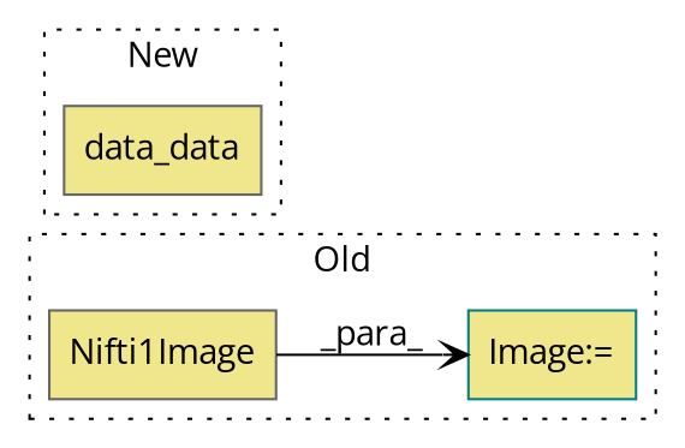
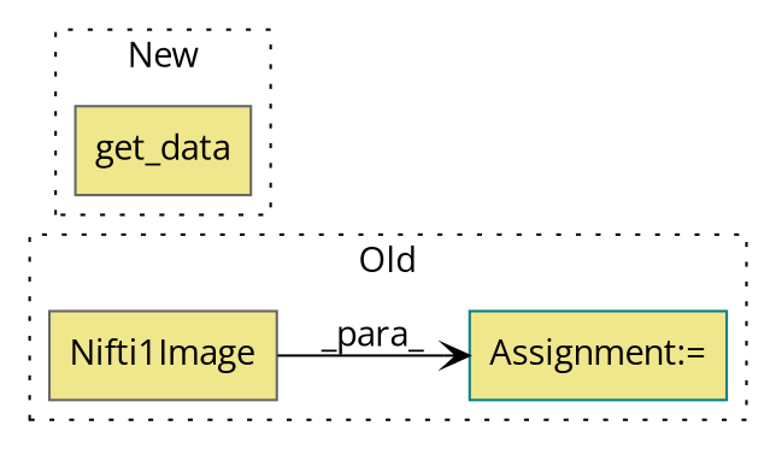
  digraph {
    rankdir=LR
    fontname="Open Sans"
    node [a=32 shape=box style=filled fillcolor=khaki color=gray40 fontname="Open Sans"]
    n1 [l="12,1" label=Nifti1Image s="704,745"]
-   n2 [a=7 l=1 label="Image:=" s=695 color=teal]
-   n3 [l=10 label=data_data s=572]
+   n2 [a=7 l=1 label="Assignment:=" s=695 color=teal]
+   n3 [l=10 label=get_data s=572]
    subgraph cluster_1 {
      label=Old
      style=dotted
      n1
      n2
    }
    subgraph cluster_2 {
      label=New
      style=dotted
      n3
    }
    n1 -> n2 [label=_para_ arrowhead=vee fontname="Open Sans"]
  }
